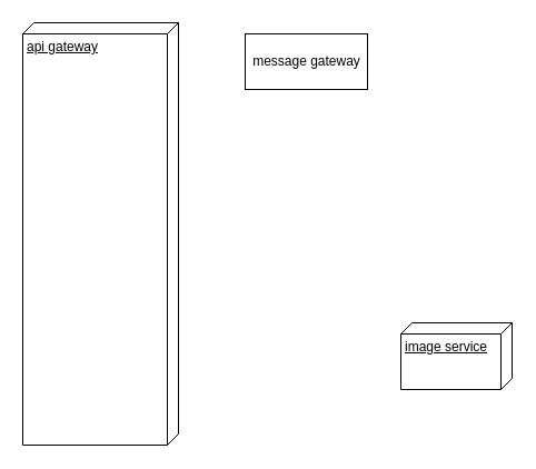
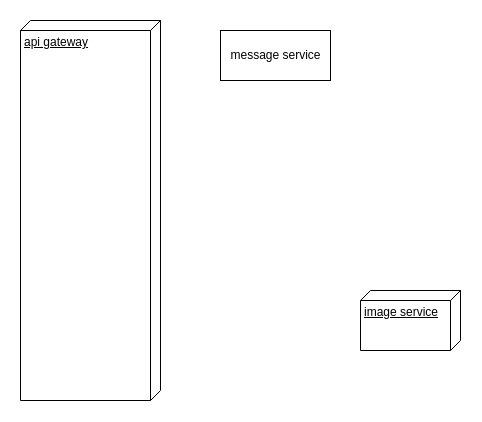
  <mxCell id="0" />
  <mxCell id="1" parent="0" />
  <mxCell id="2" value="api gateway&lt;br&gt;" style="verticalAlign=top;align=left;spacingTop=8;spacingLeft=2;spacingRight=12;shape=cube;size=10;direction=south;fontStyle=4;html=1;" parent="1" vertex="1"><mxGeometry x="20" y="20" width="140" height="380" as="geometry" /></mxCell>
- <mxCell id="3" value="message gateway" style="html=1;" parent="1" vertex="1"><mxGeometry x="220" y="30" width="110" height="50" as="geometry" /></mxCell>
+ <mxCell id="3" value="message service" style="html=1;" parent="1" vertex="1"><mxGeometry x="220" y="30" width="110" height="50" as="geometry" /></mxCell>
  <mxCell id="4" value="image service" style="verticalAlign=top;align=left;spacingTop=8;spacingLeft=2;spacingRight=12;shape=cube;size=10;direction=south;fontStyle=4;html=1;" parent="1" vertex="1"><mxGeometry x="360" y="290" width="100" height="60" as="geometry" /></mxCell>
